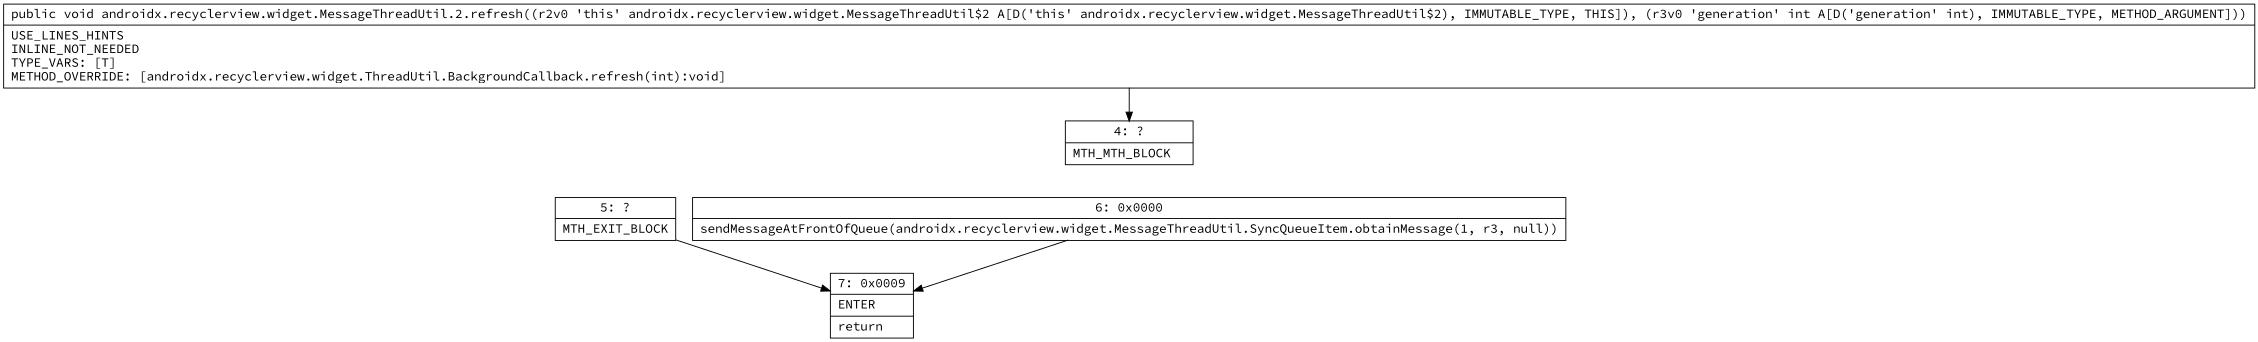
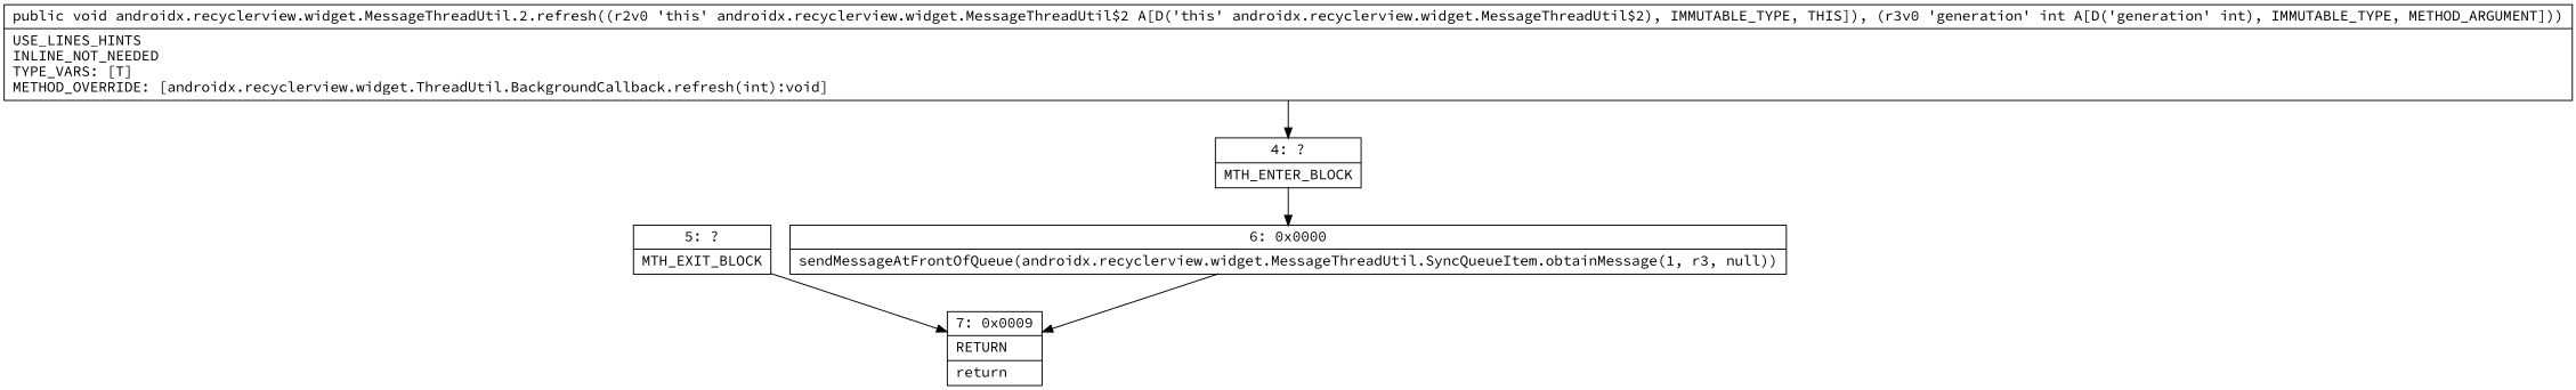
  digraph {
    fontname="Source Code Pro"
    node [fontname="Source Code Pro" shape=record]
    edge [fontname="Source Code Pro"]
-   n1 [label="{4\:\ ?|MTH_MTH_BLOCK\l}"]
+   n1 [label="{4\:\ ?|MTH_ENTER_BLOCK\l}"]
    n2 [label="{6\:\ 0x0000|sendMessageAtFrontOfQueue(androidx.recyclerview.widget.MessageThreadUtil.SyncQueueItem.obtainMessage(1, r3, null))\l}"]
-   n3 [label="{7\:\ 0x0009|ENTER\l|return\l}"]
+   n3 [label="{7\:\ 0x0009|RETURN\l|return\l}"]
    n4 [label="{5\:\ ?|MTH_EXIT_BLOCK\l}"]
    n5 [label="{public void androidx.recyclerview.widget.MessageThreadUtil.2.refresh((r2v0 'this' androidx.recyclerview.widget.MessageThreadUtil$2 A[D('this' androidx.recyclerview.widget.MessageThreadUtil$2), IMMUTABLE_TYPE, THIS]), (r3v0 'generation' int A[D('generation' int), IMMUTABLE_TYPE, METHOD_ARGUMENT]))  | USE_LINES_HINTS\lINLINE_NOT_NEEDED\lTYPE_VARS: [T]\lMETHOD_OVERRIDE: [androidx.recyclerview.widget.ThreadUtil.BackgroundCallback.refresh(int):void]\l}"]
+   n1 -> n2
    n2 -> n3
    n4 -> n3
    n5 -> n1
  }
